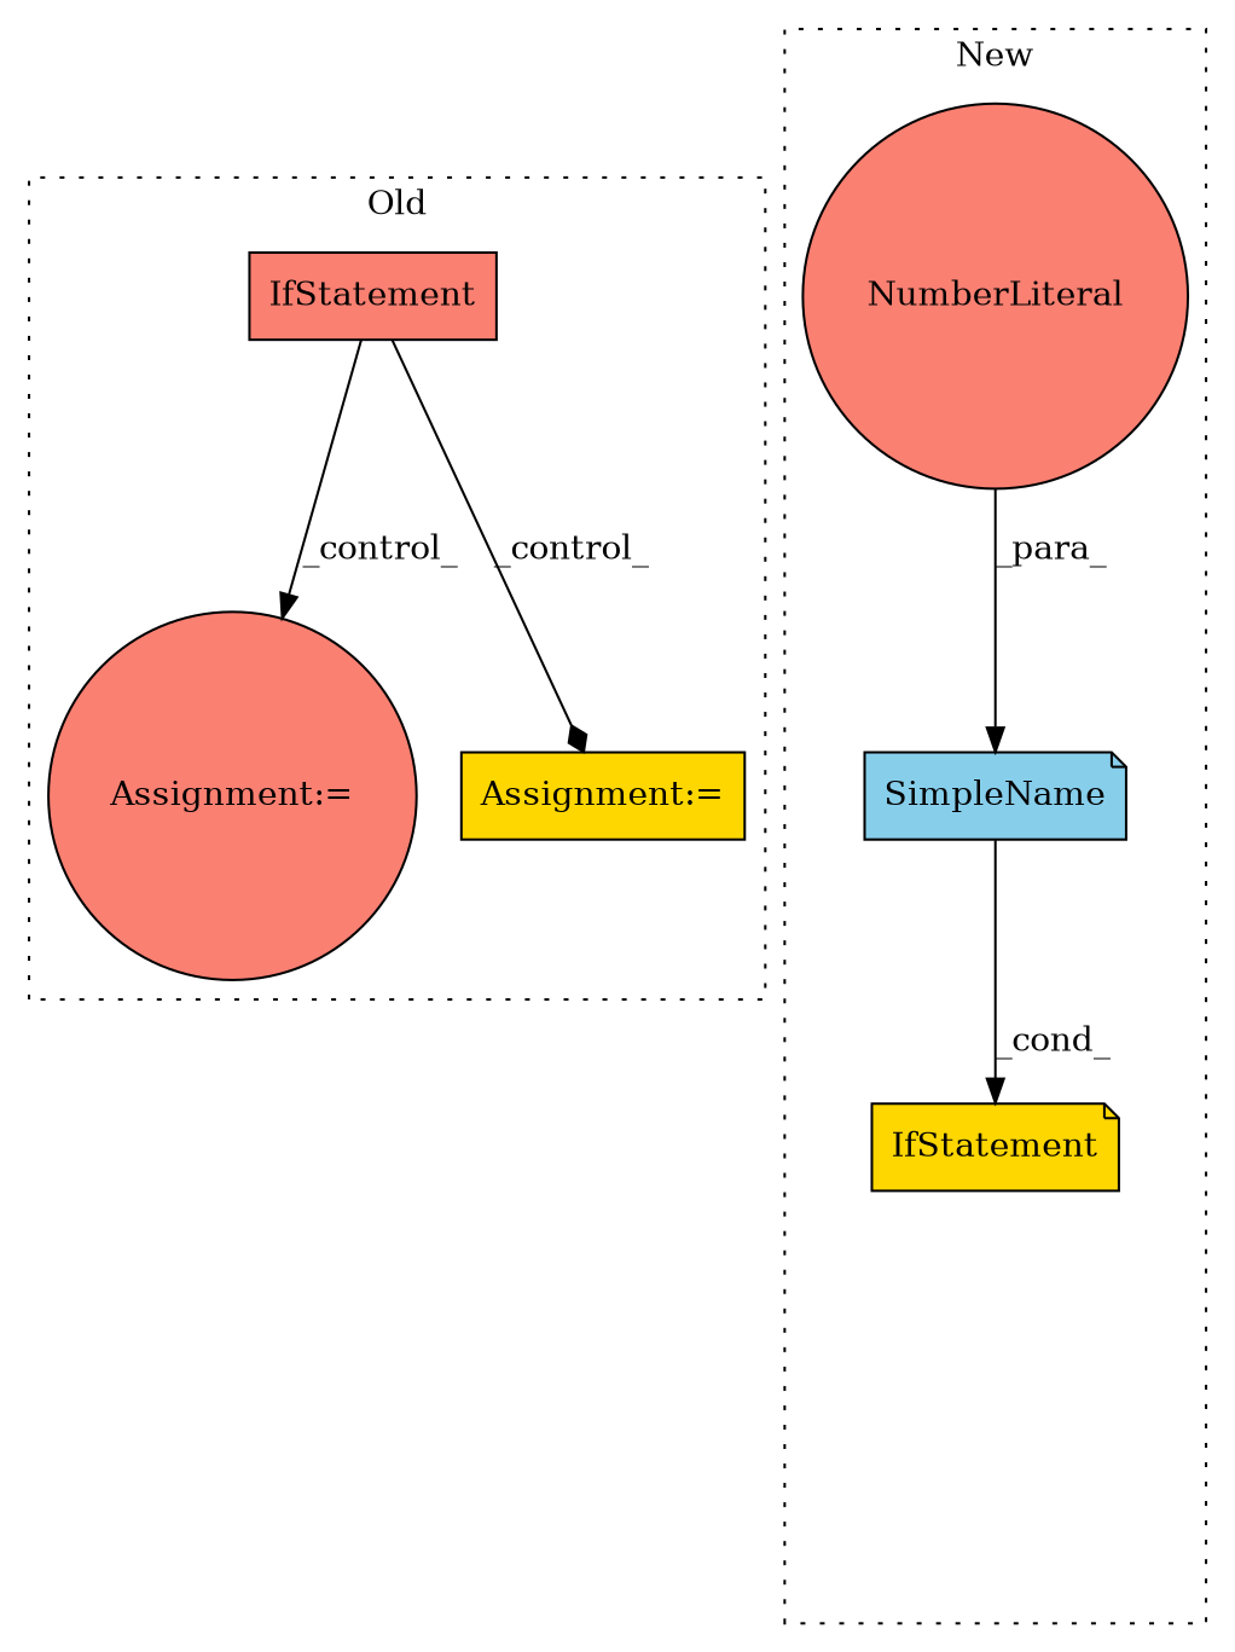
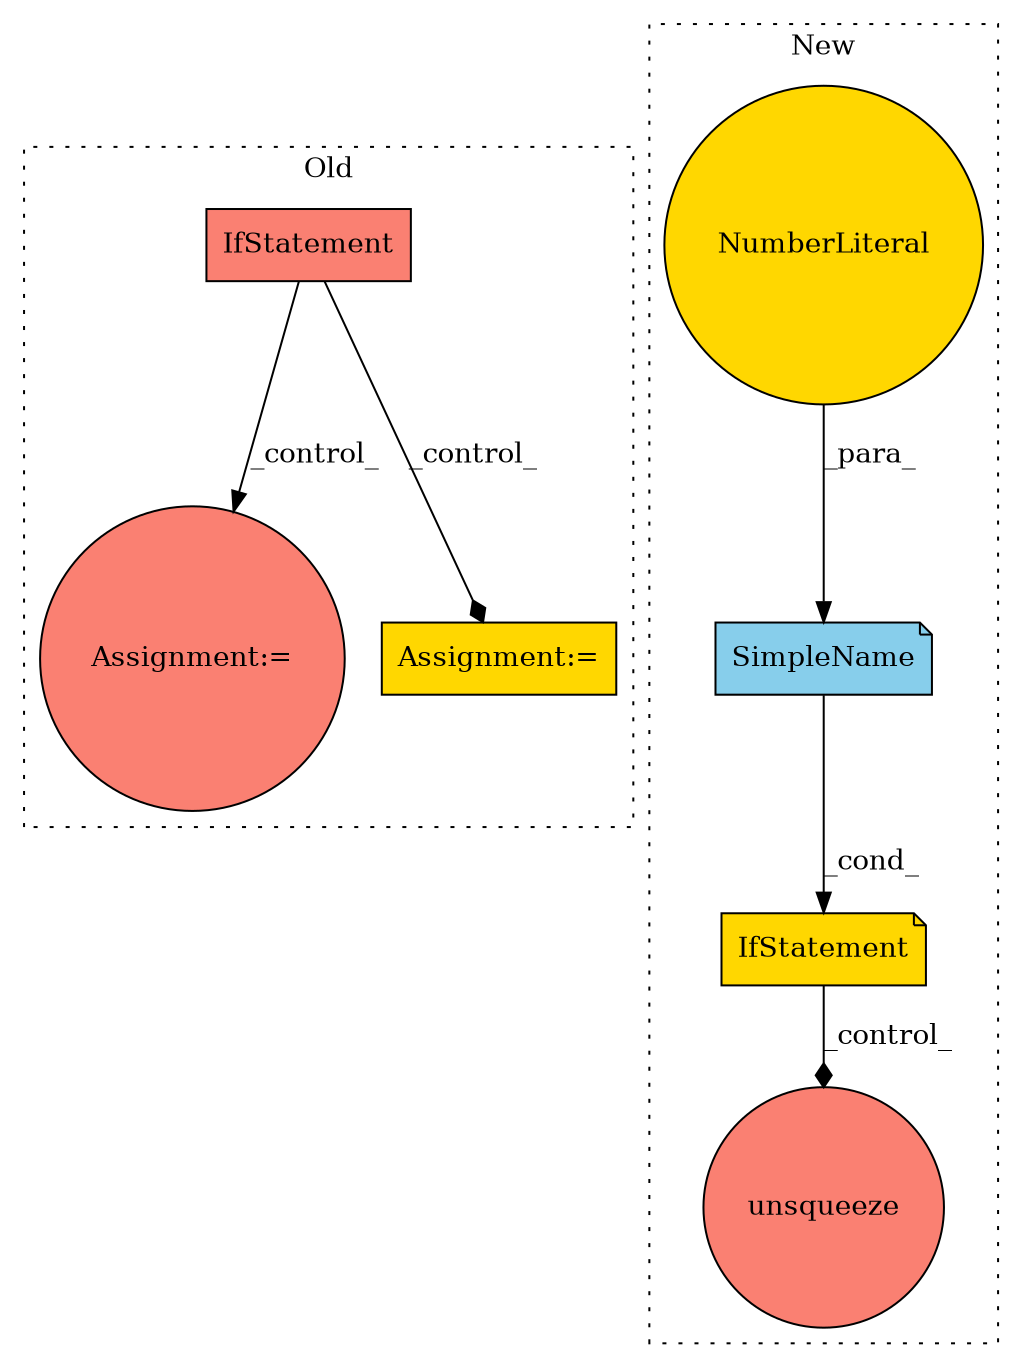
  digraph {
    node [a=25 fillcolor=salmon l="4,2" shape=circle style=filled]
    edge [arrowhead=normal]
    n1 [label=IfStatement s="2048,2104" shape=box]
    n2 [a=7 l=2 label="Assignment:=" s=2368]
    n3 [a=7 fillcolor=gold l=1 label="Assignment:=" s=2750 shape=box]
-   n5 [a=34 l=1 label=NumberLiteral s=2144]
+   n4 [a=32 l="10,1" label=unsqueeze s="2134,2145"]
+   n5 [a=34 fillcolor=gold l=1 label=NumberLiteral s=2144]
    n6 [fillcolor=gold label=IfStatement s="2074,2088" shape=note]
    n7 [a=42 fillcolor=skyblue label=SimpleName shape=note l=""]
    subgraph cluster_1 {
      label=Old
      style=dotted
      n1
      n2
      n3
    }
    subgraph cluster_2 {
      label=New
      style=dotted
+     n4
      n5
      n6
      n7
    }
    n1 -> n2 [label=_control_]
    n1 -> n3 [arrowhead=diamond label=_control_]
    n5 -> n7 [label=_para_]
+   n6 -> n4 [arrowhead=diamond label=_control_]
    n7 -> n6 [label=_cond_]
  }
